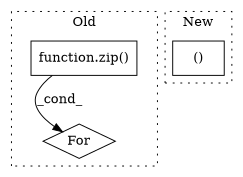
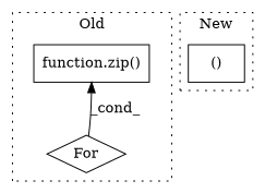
  digraph {
    node [shape=box]
    n1 [a=75 l="4,1" label="function.zip()" s="1210,1242"]
    n2 [a=107 l="4,14" label=For s="1191,1243" shape=diamond]
    n3 [a=54 l=7 label="()" s=1063]
    subgraph cluster_1 {
      label=Old
      style=dotted
      n1
      n2
    }
    subgraph cluster_2 {
      label=New
      style=dotted
      n3
    }
-   n1 -> n2 [label=_cond_]
+   n2 -> n1 [label=_cond_]
  }
